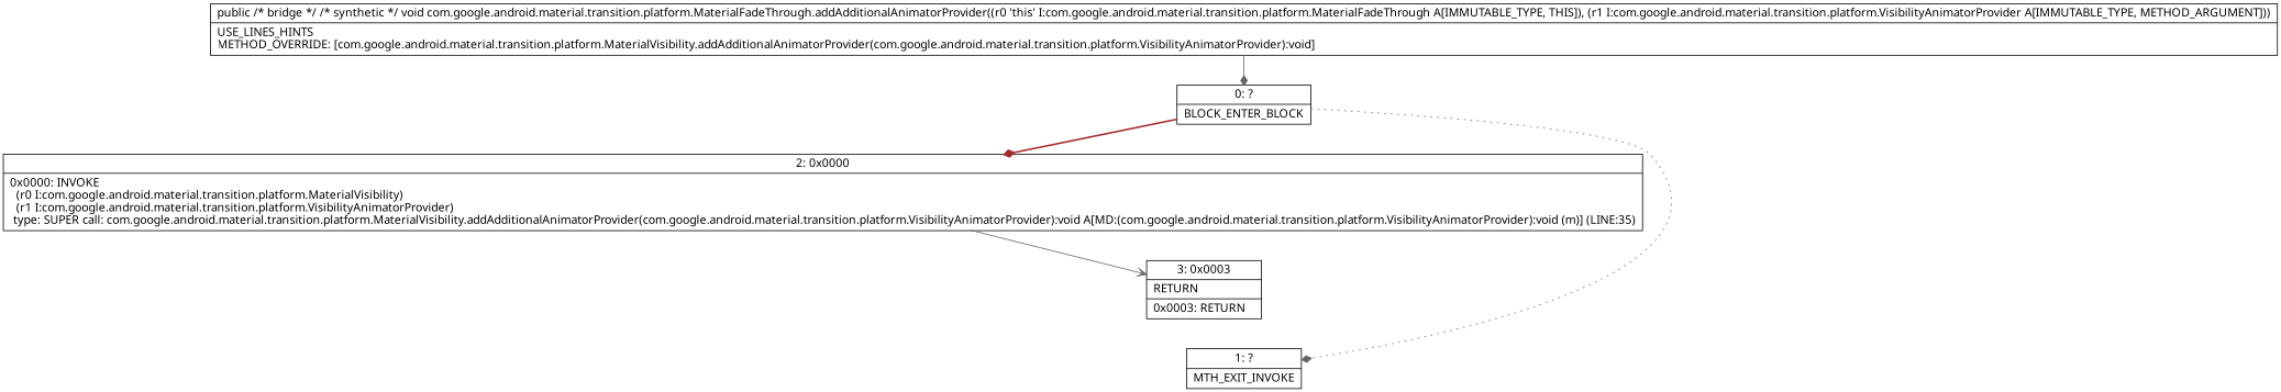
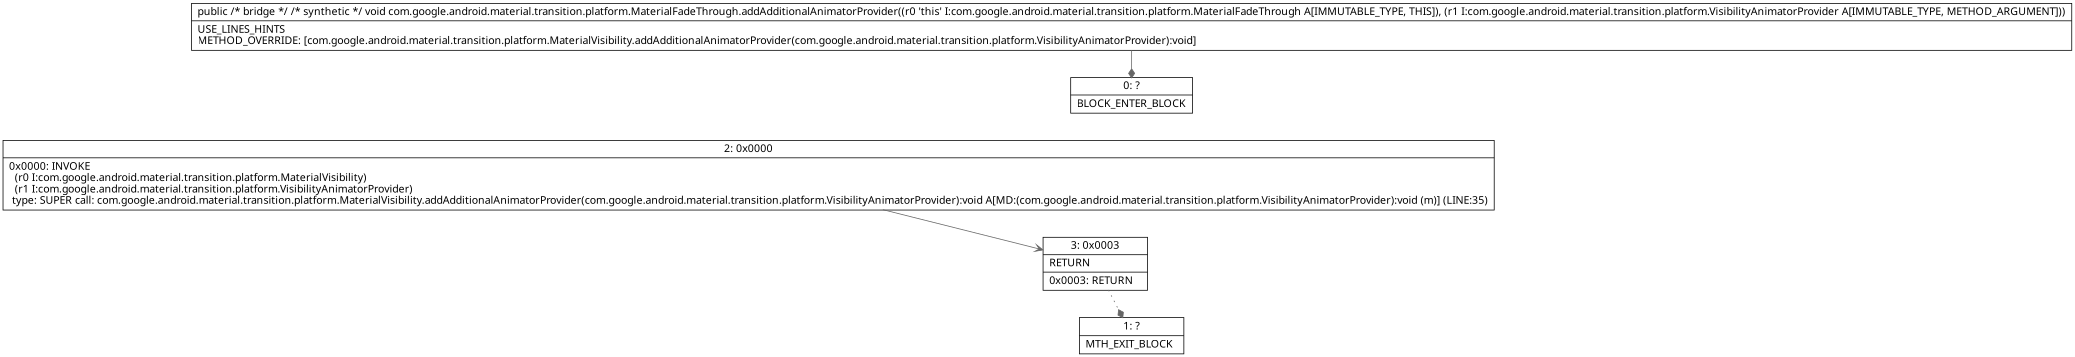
  digraph {
    fontname="Noto Sans"
    node [fontname="Noto Sans" shape=record]
    edge [arrowhead=diamond color=gray40 fontname="Noto Sans" style=solid]
    n1 [label="{0\:\ ?|BLOCK_ENTER_BLOCK\l}"]
    n2 [label="{2\:\ 0x0000|0x0000: INVOKE  \l  (r0 I:com.google.android.material.transition.platform.MaterialVisibility)\l  (r1 I:com.google.android.material.transition.platform.VisibilityAnimatorProvider)\l type: SUPER call: com.google.android.material.transition.platform.MaterialVisibility.addAdditionalAnimatorProvider(com.google.android.material.transition.platform.VisibilityAnimatorProvider):void A[MD:(com.google.android.material.transition.platform.VisibilityAnimatorProvider):void (m)] (LINE:35)\l}"]
    n3 [label="{3\:\ 0x0003|RETURN\l|0x0003: RETURN   \l}"]
-   n4 [label="{1\:\ ?|MTH_EXIT_INVOKE\l}"]
+   n4 [label="{1\:\ ?|MTH_EXIT_BLOCK\l}"]
    n5 [label="{public \/* bridge *\/ \/* synthetic *\/ void com.google.android.material.transition.platform.MaterialFadeThrough.addAdditionalAnimatorProvider((r0 'this' I:com.google.android.material.transition.platform.MaterialFadeThrough A[IMMUTABLE_TYPE, THIS]), (r1 I:com.google.android.material.transition.platform.VisibilityAnimatorProvider A[IMMUTABLE_TYPE, METHOD_ARGUMENT]))  | USE_LINES_HINTS\lMETHOD_OVERRIDE: [com.google.android.material.transition.platform.MaterialVisibility.addAdditionalAnimatorProvider(com.google.android.material.transition.platform.VisibilityAnimatorProvider):void]\l}"]
-   n1 -> n2 [color=brown style=bold]
    n2 -> n3 [arrowhead=vee]
-   n1 -> n4 [style=dotted]
+   n3 -> n4 [style=dotted]
    n5 -> n1
  }
